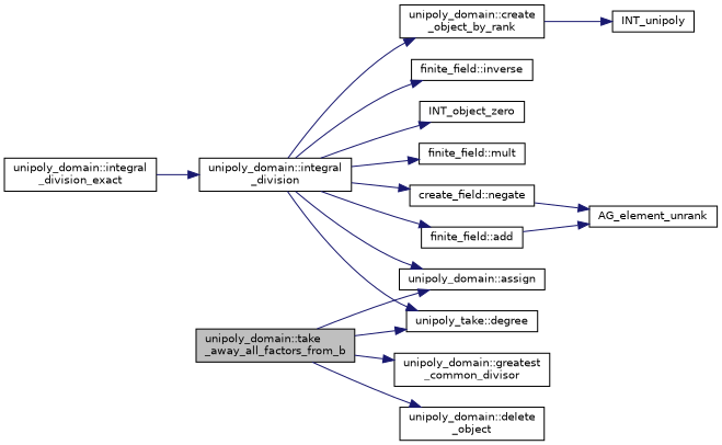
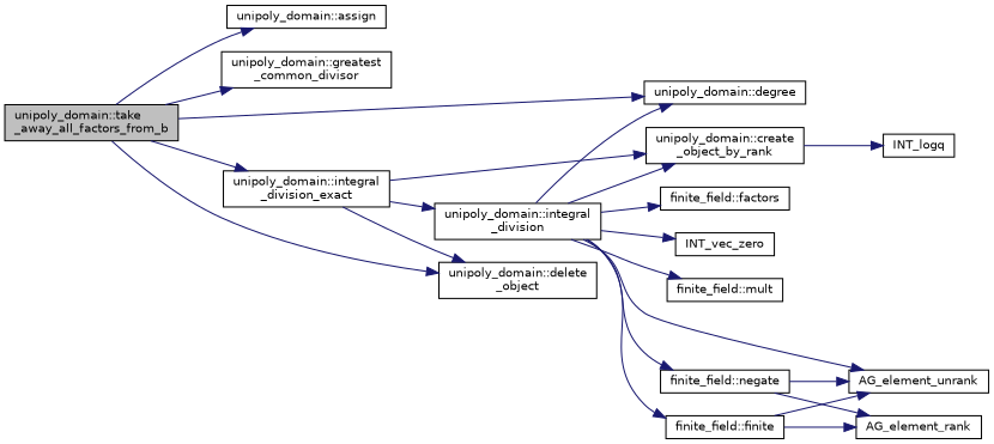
  digraph {
    rankdir=LR
    node [color=black fillcolor=white fontname=Helvetica fontsize=10 shape=record style=filled]
    edge [color=midnightblue fontname=Helvetica fontsize=10 labelfontname=Helvetica labelfontsize=10 style=solid]
    n1 [fillcolor=grey75 fontcolor=black height=0.2 label="unipoly_domain::take\l_away_all_factors_from_b" width=0.4]
    n2 [height=0.2 label="unipoly_domain::assign" width=0.4]
    n3 [height=0.2 label="unipoly_domain::greatest\l_common_divisor" width=0.4]
-   n4 [height=0.2 label="unipoly_take::degree" width=0.4]
+   n4 [height=0.2 label="unipoly_domain::degree" width=0.4]
    n5 [height=0.2 label="unipoly_domain::integral\l_division_exact" width=0.4]
    n6 [height=0.2 label="unipoly_domain::delete\l_object" width=0.4]
    n7 [height=0.2 label="unipoly_domain::create\l_object_by_rank" width=0.4]
-   n8 [height=0.2 label=INT_unipoly width=0.4]
+   n8 [height=0.2 label=INT_logq width=0.4]
    n9 [height=0.2 label="unipoly_domain::integral\l_division" width=0.4]
-   n10 [height=0.2 label="finite_field::inverse" width=0.4]
-   n11 [height=0.2 label=INT_object_zero width=0.4]
+   n10 [height=0.2 label="finite_field::factors" width=0.4]
+   n11 [height=0.2 label=INT_vec_zero width=0.4]
    n12 [height=0.2 label="finite_field::mult" width=0.4]
-   n13 [height=0.2 label="create_field::negate" width=0.4]
-   n14 [height=0.2 label="finite_field::add" width=0.4]
+   n13 [height=0.2 label="finite_field::negate" width=0.4]
+   n14 [height=0.2 label="finite_field::finite" width=0.4]
    n15 [height=0.2 label=AG_element_unrank width=0.4]
+   n16 [height=0.2 label=AG_element_rank width=0.4]
    n1 -> n2
    n1 -> n3
    n1 -> n4
+   n1 -> n5
    n1 -> n6
+   n5 -> n6
+   n5 -> n7
    n5 -> n9
    n7 -> n8
-   n9 -> n2
+   n9 -> n15
    n9 -> n4
    n9 -> n7
    n9 -> n10
    n9 -> n11
    n9 -> n12
    n9 -> n13
    n9 -> n14
    n13 -> n15
+   n13 -> n16
    n14 -> n15
+   n14 -> n16
  }
